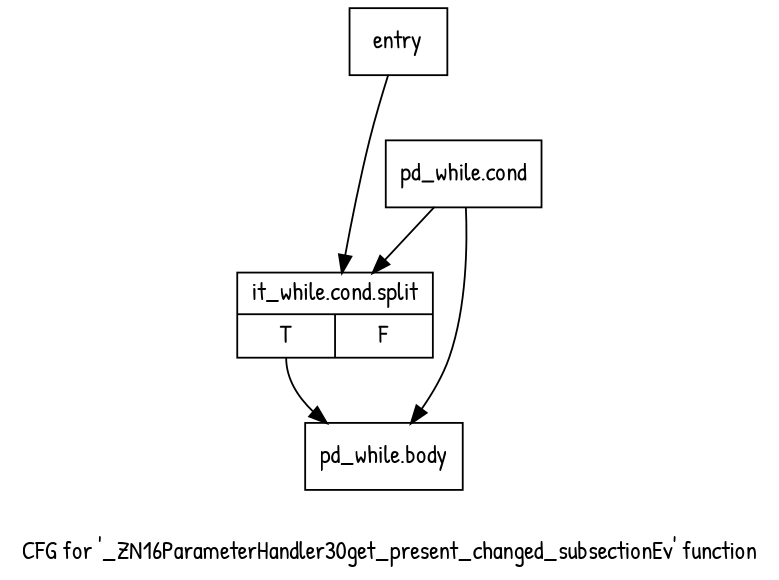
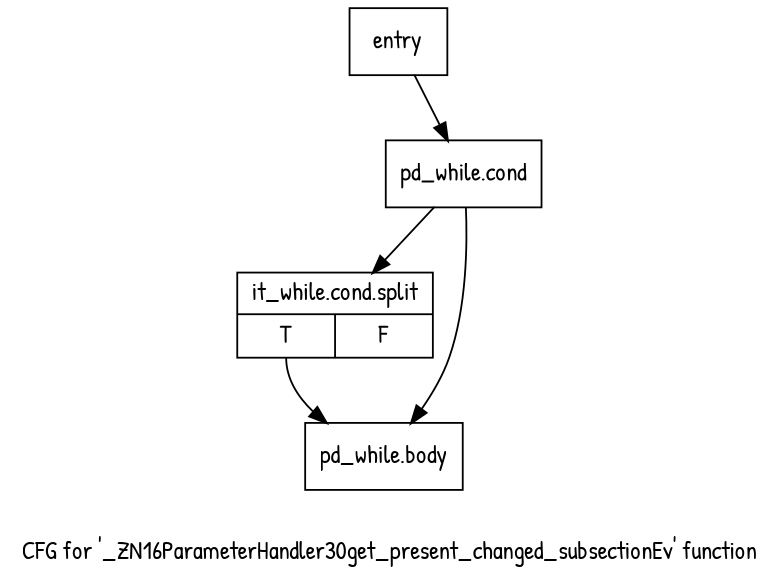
  digraph {
    fontname="Patrick Hand"
    label="CFG for '_ZN16ParameterHandler30get_present_changed_subsectionEv' function"
    node [fontname="Patrick Hand" shape=record]
    edge [fontname="Patrick Hand"]
    n1 [label="{entry}"]
    n2 [label="{pd_while.cond}"]
    n3 [label="{it_while.cond.split|{<s0>T|<s1>F}}"]
    n4 [label="{pd_while.body}"]
-   n1 -> n3
+   n1 -> n2
    n2 -> n3
    n2 -> n4
    n3 -> n4 [tailport=s0]
  }
